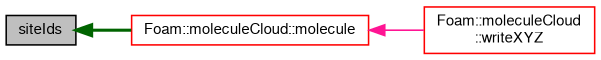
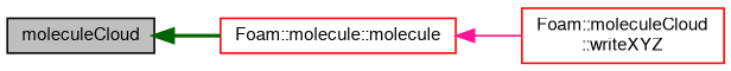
  digraph {
    rankdir=LR
    node [color=red fontname=FreeSans fontsize=10 shape=record]
    edge [dir=back fontname=FreeSans fontsize=10 labelfontname=FreeSans labelfontsize=10]
-   n1 [color=black fillcolor=grey75 fontcolor=black height=0.2 label=siteIds style=filled width=0.4]
-   n2 [height=0.2 label="Foam::moleculeCloud::molecule" width=0.4]
+   n1 [color=black fillcolor=grey75 fontcolor=black height=0.2 label=moleculeCloud style=filled width=0.4]
+   n2 [height=0.2 label="Foam::molecule::molecule" width=0.4]
    n3 [height=0.2 label="Foam::moleculeCloud\l::writeXYZ" width=0.4]
    n1 -> n2 [color=darkgreen style=bold]
    n2 -> n3 [color=deeppink style=solid]
  }
